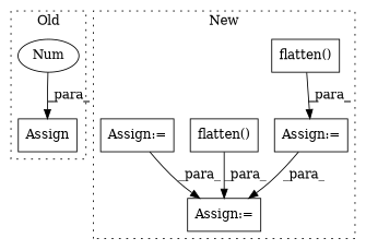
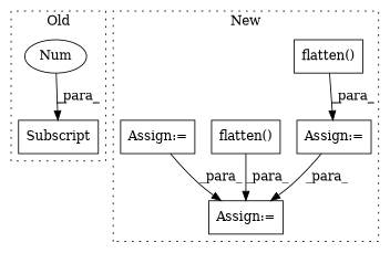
  digraph {
    node [a=68 l=3 shape=box]
-   n1 [a=63 l="107,0" label=Assign s="4637,0"]
+   n1 [a=63 l="107,0" label=Subscript s="4637,0"]
    n2 [a=76 l=2 label=Num s=4741 shape=ellipse]
    n3 [a=75 l=52 label="flatten()" s=5203]
    n4 [label="Assign:=" s=5488]
    n5 [label="Assign:=" s=5200]
    n6 [a=75 l=51 label="flatten()" s=5131]
    n7 [label="Assign:=" s=5330]
    subgraph cluster_1 {
      label=Old
      style=dotted
      n1
      n2
    }
    subgraph cluster_2 {
      label=New
      style=dotted
      n3
      n4
      n5
      n6
      n7
    }
    n2 -> n1 [label=_para_]
    n3 -> n5 [label=_para_]
    n5 -> n4 [label=_para_]
    n6 -> n4 [label=_para_]
    n7 -> n4 [label=_para_]
  }
